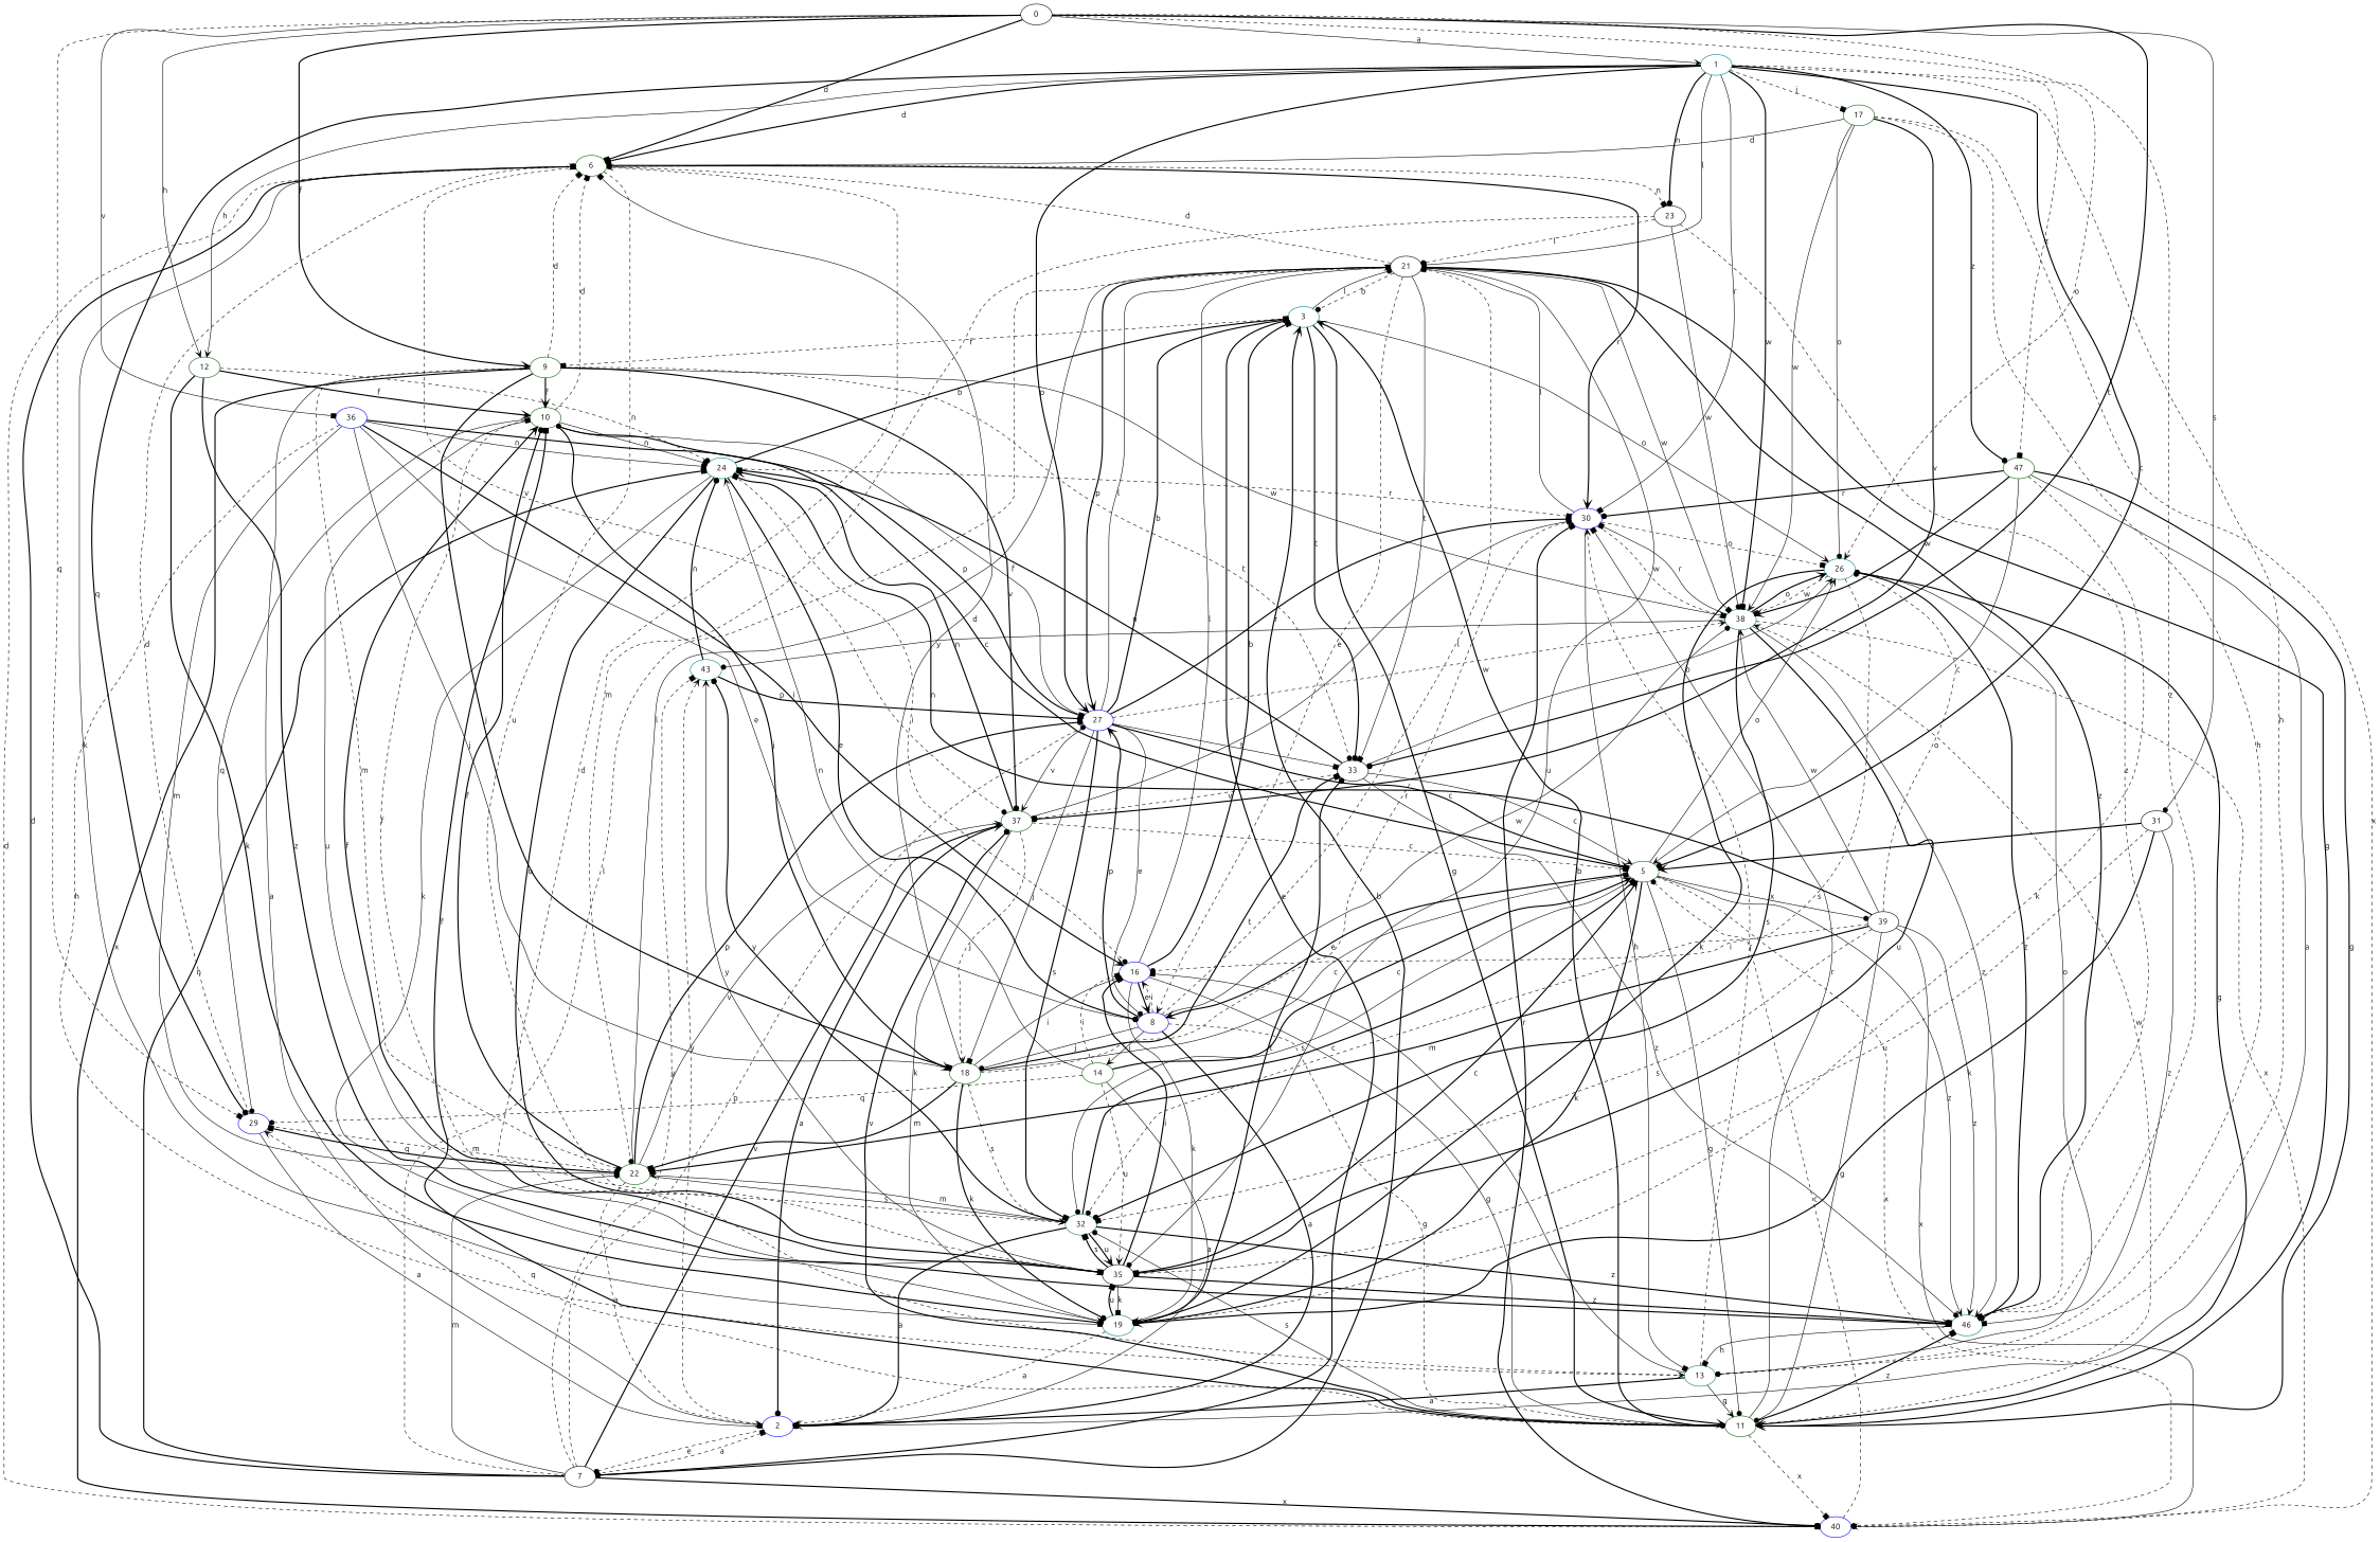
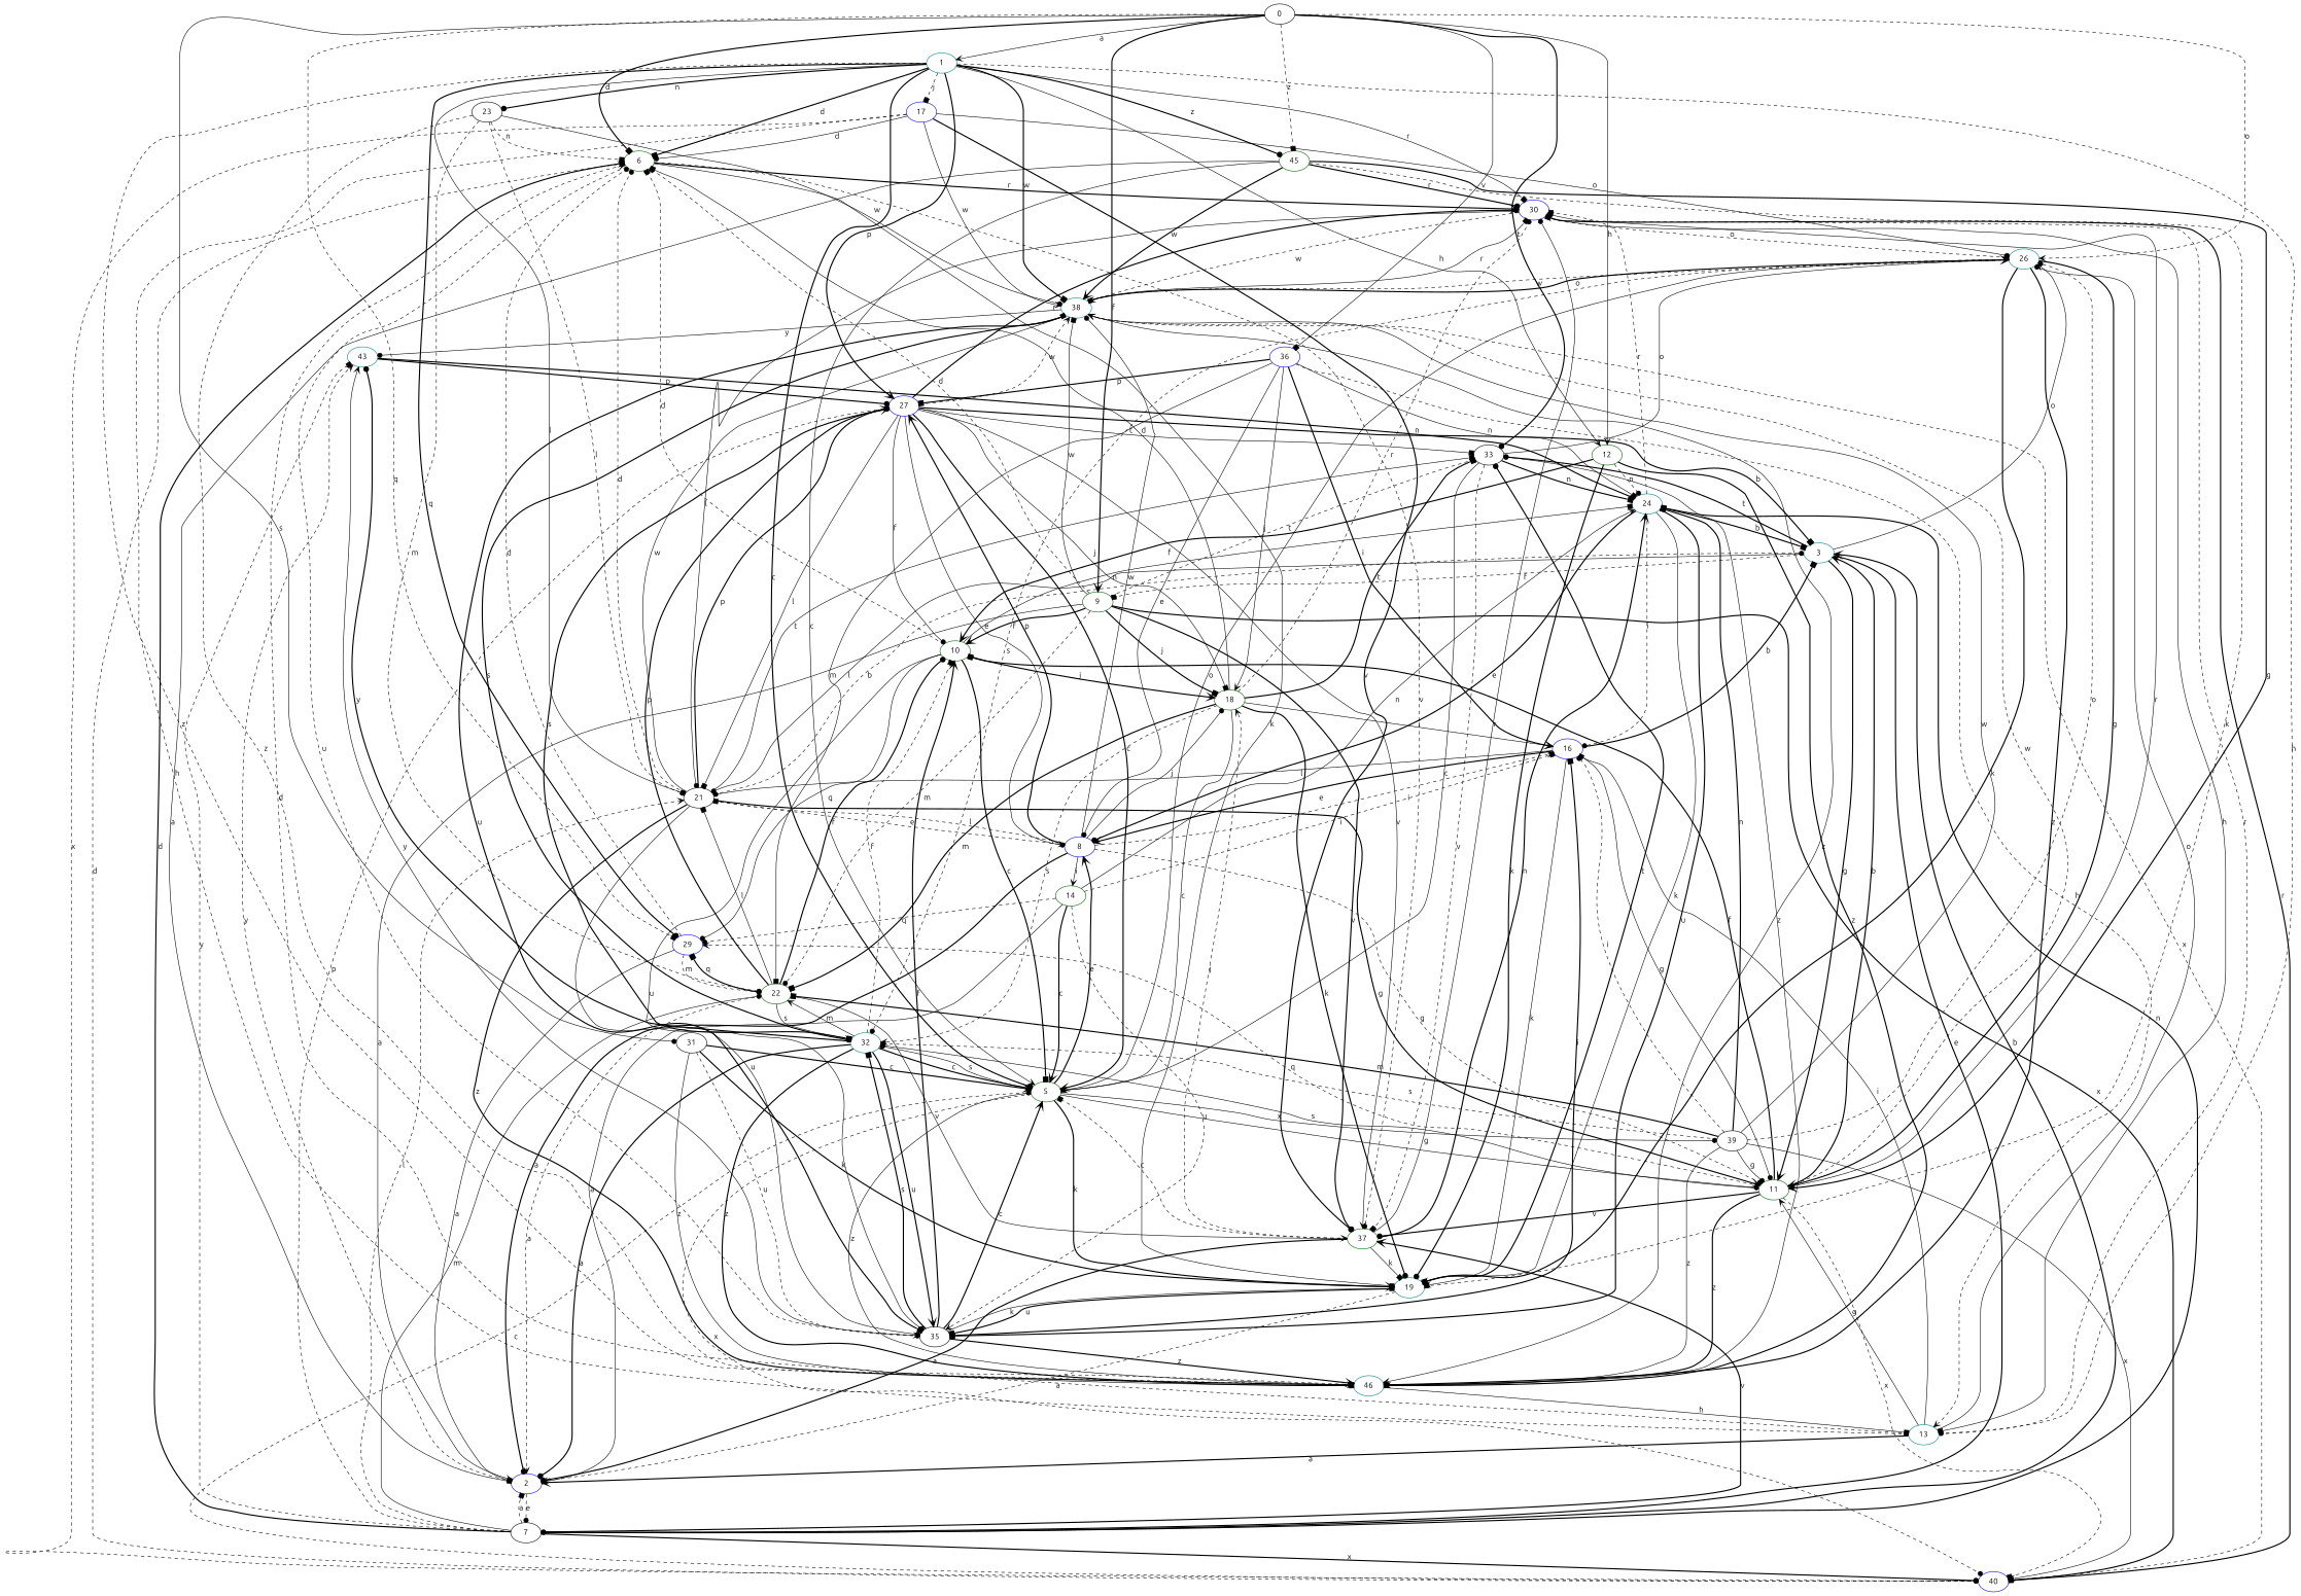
  strict digraph {
    fontname=Ubuntu
    node [color=darkgreen fontname=Ubuntu]
    edge [arrowhead=dot fontname=Ubuntu style=bold]
    0 [color=black]
    1 [color=teal]
    6
    9
    12
    26 [color=teal]
    29 [color=blue]
    31 [color=black]
    33 [color=black]
    36 [color=blue]
-   45 [label=47]
+   45
    5
    13 [color=teal]
-   17
+   17 [color=blue]
    21 [color=black]
    23 [color=black]
    27 [color=blue]
    30 [color=blue]
    38 [color=teal]
    46 [color=teal]
    19 [color=teal]
    35 [color=black]
    37
    2 [color=blue]
    40 [color=blue]
    22
    18
    10
    24 [color=teal]
    11
    32 [color=teal]
    8 [color=blue]
    16 [color=blue]
    39 [color=black]
    3 [color=teal]
    43 [color=teal]
    7 [color=black]
    14
    0 -> 1 [arrowhead=vee label=a style=solid]
    0 -> 6 [arrowhead=box label=d]
    0 -> 9 [arrowhead=vee label=f]
    0 -> 12 [arrowhead=vee label=h style=solid]
    0 -> 26 [arrowhead=vee label=o style=dashed]
    0 -> 29 [arrowhead=box label=q style=dashed]
    0 -> 31 [label=s style=solid]
    0 -> 33 [label=t]
    0 -> 36 [arrowhead=box label=v style=solid]
    0 -> 45 [arrowhead=box label=z style=dashed]
    1 -> 6 [arrowhead=box label=d]
    1 -> 12 [arrowhead=vee label=h style=solid]
    1 -> 29 [label=q]
    1 -> 45 [label=z]
    1 -> 5 [label=c]
    1 -> 13 [label=h style=dashed]
    1 -> 17 [arrowhead=box label=j style=dashed]
    1 -> 21 [arrowhead=box label=l style=solid]
    1 -> 23 [label=n]
    1 -> 27 [arrowhead=vee label=p]
    1 -> 30 [arrowhead=box label=r style=solid]
    1 -> 38 [arrowhead=box label=w]
    1 -> 46 [label=z style=dashed]
-   6 -> 23 [arrowhead=box label=n style=dashed]
+   23 -> 6 [arrowhead=box label=n style=dashed]
    6 -> 30 [arrowhead=vee label=r]
    6 -> 19 [arrowhead=box label=k style=solid]
    6 -> 35 [arrowhead=vee label=u style=dashed]
    6 -> 37 [label=v style=dashed]
    9 -> 6 [arrowhead=box label=d style=dashed]
    9 -> 33 [label=t style=dashed]
    9 -> 38 [arrowhead=box label=w style=solid]
    9 -> 37 [label=v]
    9 -> 2 [arrowhead=vee label=a style=solid]
    9 -> 40 [arrowhead=box label=x]
    9 -> 22 [label=m style=dashed]
    9 -> 18 [arrowhead=box label=j]
    9 -> 10 [arrowhead=vee label=f]
    12 -> 46 [arrowhead=box label=z]
    12 -> 19 [label=k]
    12 -> 10 [arrowhead=vee label=f]
    12 -> 24 [label=n style=dashed]
    26 -> 38 [arrowhead=box label=w style=dashed]
    26 -> 46 [label=z]
    26 -> 19 [arrowhead=box label=k]
    26 -> 11 [arrowhead=vee label=g]
    26 -> 32 [label=s style=dashed]
    29 -> 6 [label=d style=dashed]
    29 -> 2 [arrowhead=box label=a style=solid]
    29 -> 22 [label=m style=dashed]
    31 -> 5 [arrowhead=vee label=c]
    31 -> 46 [arrowhead=box label=z style=solid]
    31 -> 19 [arrowhead=vee label=k]
    31 -> 35 [label=u style=dashed]
    33 -> 26 [arrowhead=vee label=o style=solid]
    33 -> 5 [arrowhead=vee label=c style=solid]
    33 -> 46 [label=z style=solid]
    33 -> 37 [arrowhead=box label=v style=dashed]
    33 -> 24 [arrowhead=box label=n]
    36 -> 13 [arrowhead=vee label=h style=dashed]
    36 -> 27 [arrowhead=box label=p]
    36 -> 22 [arrowhead=box label=m style=solid]
    36 -> 18 [arrowhead=vee label=j style=solid]
    36 -> 24 [arrowhead=box label=n style=solid]
    36 -> 8 [label=e style=solid]
    36 -> 16 [arrowhead=vee label=i]
    45 -> 5 [arrowhead=vee label=c style=solid]
    45 -> 30 [label=r]
    45 -> 38 [arrowhead=vee label=w]
    45 -> 19 [arrowhead=box label=k style=dashed]
    45 -> 2 [arrowhead=box label=a style=solid]
    45 -> 11 [arrowhead=vee label=g]
    5 -> 26 [arrowhead=vee label=o style=solid]
    5 -> 46 [arrowhead=vee label=z style=solid]
    5 -> 19 [label=k]
    5 -> 40 [label=x style=dashed]
    5 -> 11 [label=g style=solid]
    5 -> 32 [label=s style=solid]
    5 -> 8 [arrowhead=vee label=e]
    5 -> 39 [label=x style=solid]
    13 -> 6 [arrowhead=vee label=d style=dashed]
    13 -> 26 [label=o style=solid]
    13 -> 30 [arrowhead=vee label=r style=dashed]
    13 -> 2 [arrowhead=vee label=a]
    13 -> 11 [arrowhead=vee label=g style=solid]
    13 -> 16 [arrowhead=box label=i style=solid]
    17 -> 6 [label=d style=solid]
    17 -> 26 [label=o style=solid]
    17 -> 13 [label=h style=dashed]
    17 -> 38 [arrowhead=vee label=w style=solid]
    17 -> 37 [label=v]
    17 -> 40 [label=x style=dashed]
    21 -> 6 [label=d style=dashed]
    21 -> 33 [arrowhead=box label=t style=solid]
    21 -> 27 [arrowhead=vee label=p]
    21 -> 38 [arrowhead=box label=w style=solid]
    21 -> 46 [arrowhead=box label=z]
    21 -> 35 [label=u style=solid]
    21 -> 11 [arrowhead=vee label=g]
    21 -> 8 [arrowhead=vee label=e style=dashed]
    21 -> 3 [label=b style=dashed]
    23 -> 21 [label=l style=dashed]
    23 -> 38 [label=w style=solid]
    23 -> 46 [label=z style=dashed]
    23 -> 22 [label=m style=dashed]
    27 -> 33 [arrowhead=box label=t style=solid]
    27 -> 5 [arrowhead=vee label=c]
    27 -> 21 [arrowhead=box label=l style=solid]
    27 -> 30 [label=r]
    27 -> 38 [arrowhead=vee label=w style=dashed]
    27 -> 37 [arrowhead=vee label=v style=solid]
    27 -> 18 [arrowhead=box label=j style=solid]
    27 -> 10 [label=f style=solid]
    27 -> 32 [arrowhead=box label=s]
    27 -> 8 [label=e style=solid]
    27 -> 3 [arrowhead=box label=b]
    30 -> 26 [arrowhead=box label=o style=dashed]
    30 -> 13 [arrowhead=box label=h style=solid]
    30 -> 21 [label=l style=solid]
    30 -> 38 [arrowhead=vee label=w style=dashed]
    38 -> 26 [arrowhead=vee label=o]
    38 -> 30 [arrowhead=box label=r style=solid]
    38 -> 46 [arrowhead=vee label=z style=solid]
    38 -> 35 [arrowhead=box label=u]
    38 -> 40 [label=x style=dashed]
    38 -> 32 [label=s]
    38 -> 43 [label=y style=solid]
    46 -> 13 [arrowhead=box label=h style=solid]
    19 -> 33 [label=t]
    19 -> 35 [arrowhead=box label=u]
    19 -> 2 [arrowhead=vee label=a style=dashed]
    35 -> 5 [arrowhead=vee label=c]
    35 -> 46 [arrowhead=vee label=z]
    35 -> 19 [arrowhead=box label=k style=solid]
    35 -> 10 [arrowhead=vee label=f]
    35 -> 32 [arrowhead=box label=s]
    35 -> 16 [arrowhead=box label=i]
    35 -> 43 [arrowhead=vee label=y style=solid]
    37 -> 5 [arrowhead=box label=c style=dashed]
    37 -> 30 [label=r style=solid]
    37 -> 19 [arrowhead=box label=k style=solid]
    37 -> 2 [label=a]
    37 -> 18 [arrowhead=vee label=j style=dashed]
    37 -> 24 [arrowhead=vee label=n]
    2 -> 43 [arrowhead=vee label=y style=dashed]
    2 -> 7 [label=e style=dashed]
    40 -> 6 [arrowhead=vee label=d style=dashed]
    40 -> 5 [label=c style=dashed]
    40 -> 30 [arrowhead=box label=r]
    22 -> 29 [arrowhead=box label=q]
    22 -> 21 [arrowhead=box label=l style=solid]
    22 -> 27 [label=p]
    22 -> 37 [arrowhead=vee label=v style=solid]
    22 -> 2 [arrowhead=vee label=a style=dashed]
    22 -> 10 [label=f]
    22 -> 32 [arrowhead=vee label=s style=solid]
    18 -> 6 [arrowhead=box label=d style=solid]
    18 -> 33 [arrowhead=box label=t]
    18 -> 5 [arrowhead=box label=c style=solid]
    18 -> 30 [label=r style=dashed]
    18 -> 19 [label=k]
    18 -> 22 [arrowhead=box label=m]
    18 -> 32 [arrowhead=vee label=s style=dashed]
    18 -> 16 [arrowhead=vee label=i style=solid]
    10 -> 6 [arrowhead=box label=d style=dashed]
    10 -> 29 [label=q style=solid]
    10 -> 5 [arrowhead=box label=c]
    10 -> 35 [label=u style=solid]
    10 -> 18 [arrowhead=vee label=j]
    10 -> 24 [arrowhead=box label=n style=solid]
    24 -> 30 [arrowhead=box label=r style=dashed]
    24 -> 19 [arrowhead=vee label=k style=solid]
    24 -> 35 [arrowhead=box label=u]
    24 -> 8 [label=e]
    24 -> 16 [label=i style=dashed]
    24 -> 3 [arrowhead=box label=b]
    11 -> 29 [arrowhead=vee label=q style=dashed]
    11 -> 30 [arrowhead=box label=r style=solid]
    11 -> 38 [arrowhead=vee label=w style=dashed]
    11 -> 46 [arrowhead=box label=z]
    11 -> 37 [label=v]
    11 -> 40 [arrowhead=box label=x style=dashed]
    11 -> 10 [arrowhead=box label=f]
    11 -> 32 [label=s style=solid]
    11 -> 3 [arrowhead=vee label=b]
    32 -> 5 [arrowhead=box label=c]
    32 -> 46 [arrowhead=box label=z]
    32 -> 35 [arrowhead=vee label=u]
    32 -> 2 [label=a]
    32 -> 22 [arrowhead=vee label=m style=solid]
    32 -> 10 [arrowhead=box label=f style=dashed]
    32 -> 43 [label=y]
    8 -> 21 [arrowhead=box label=l style=dashed]
    8 -> 27 [arrowhead=vee label=p]
    8 -> 38 [label=w style=solid]
    8 -> 2 [label=a]
    8 -> 18 [label=j style=solid]
    8 -> 11 [label=g style=dashed]
    8 -> 16 [arrowhead=vee label=i style=dashed]
    8 -> 14 [arrowhead=vee label=i style=solid]
    16 -> 21 [label=l style=solid]
    16 -> 19 [arrowhead=vee label=k style=solid]
    16 -> 11 [label=g style=solid]
    16 -> 8 [arrowhead=vee label=e]
    16 -> 3 [arrowhead=box label=b]
    39 -> 26 [label=o style=dashed]
    39 -> 38 [arrowhead=vee label=w style=solid]
    39 -> 46 [arrowhead=vee label=z style=solid]
    39 -> 40 [arrowhead=vee label=x style=solid]
    39 -> 22 [arrowhead=box label=m]
    39 -> 24 [arrowhead=box label=n]
    39 -> 11 [label=g style=solid]
    39 -> 32 [arrowhead=box label=s style=dashed]
    39 -> 16 [label=i style=dashed]
    3 -> 9 [arrowhead=box label=f style=dashed]
    3 -> 26 [arrowhead=vee label=o style=solid]
    3 -> 33 [label=t]
    3 -> 21 [label=l style=solid]
    3 -> 11 [arrowhead=vee label=g]
    3 -> 7 [label=e]
    43 -> 27 [label=p]
    43 -> 24 [label=n]
    7 -> 6 [arrowhead=box label=d]
    7 -> 21 [arrowhead=vee label=l style=dashed]
    7 -> 27 [label=p style=dashed]
    7 -> 37 [arrowhead=vee label=v]
    7 -> 2 [arrowhead=box label=a style=dashed]
    7 -> 40 [label=x]
    7 -> 22 [label=m style=solid]
    7 -> 24 [arrowhead=box label=n]
    7 -> 3 [arrowhead=vee label=b]
    7 -> 43 [arrowhead=box label=y style=dashed]
    14 -> 29 [label=q style=dashed]
    14 -> 5 [arrowhead=vee label=c]
    14 -> 35 [arrowhead=vee label=u style=dashed]
    14 -> 2 [arrowhead=box label=a style=solid]
    14 -> 24 [arrowhead=vee label=n style=solid]
    14 -> 16 [arrowhead=box label=i style=dashed]
  }
